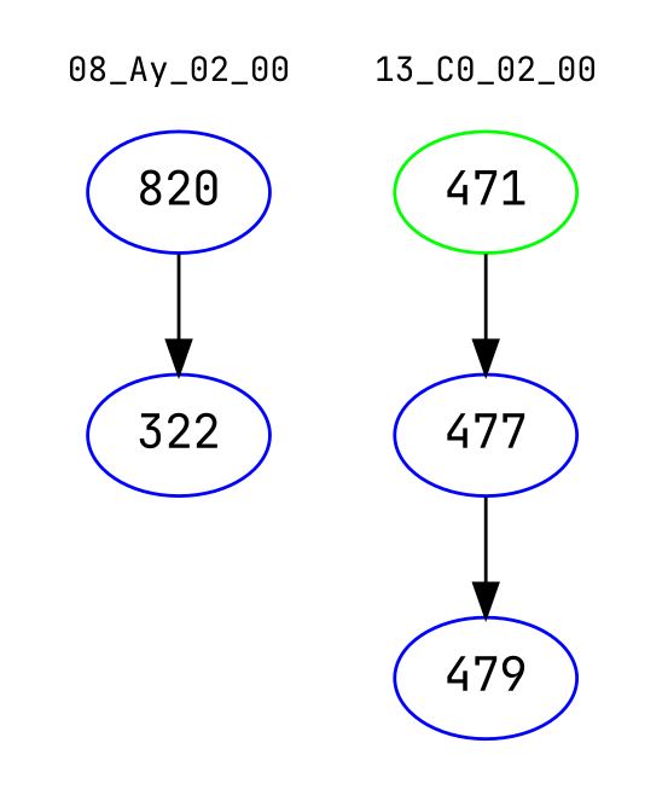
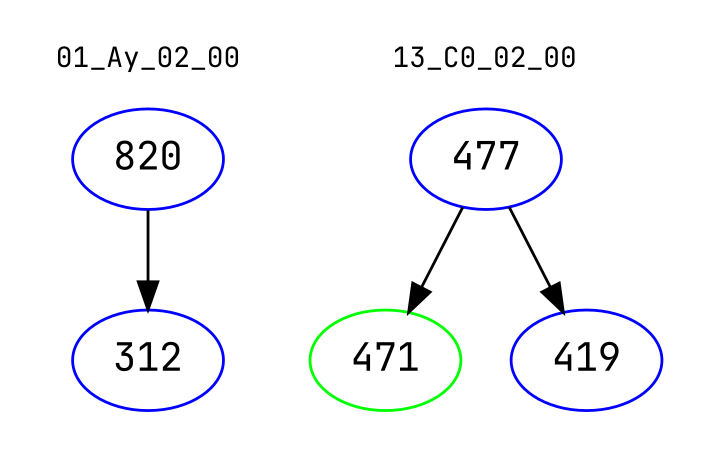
  digraph {
    fontname="JetBrains Mono"
    node [color=blue fontname="JetBrains Mono"]
    edge [color=black fontname="JetBrains Mono"]
    n1 [label=820]
-   n2 [label=322]
+   n2 [label=312]
    n3 [label=477]
    n4 [color=green label=471]
-   n5 [label=479]
+   n5 [label=419]
    subgraph cluster_1 {
      color=white
      fontsize=10
-     label="08_Ay_02_00"
+     label="01_Ay_02_00"
      n1
      n2
    }
    subgraph cluster_2 {
      color=white
      fontsize=10
      label="13_C0_02_00"
      n3
      n4
      n5
    }
    n1 -> n2
-   n4 -> n3
+   n3 -> n4
    n3 -> n5
  }
